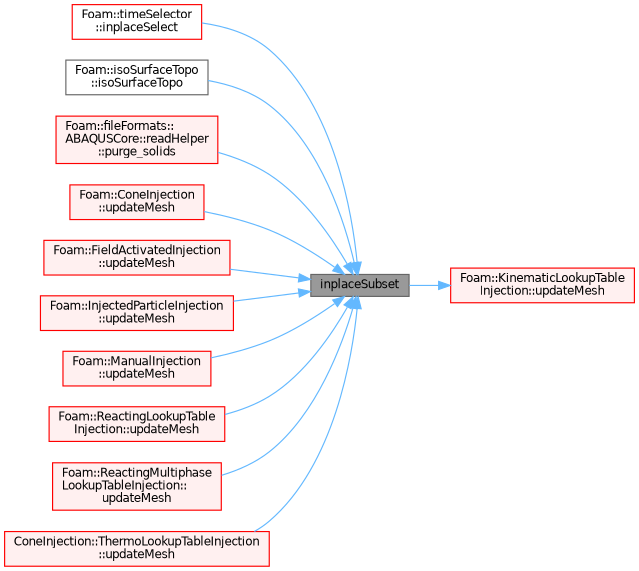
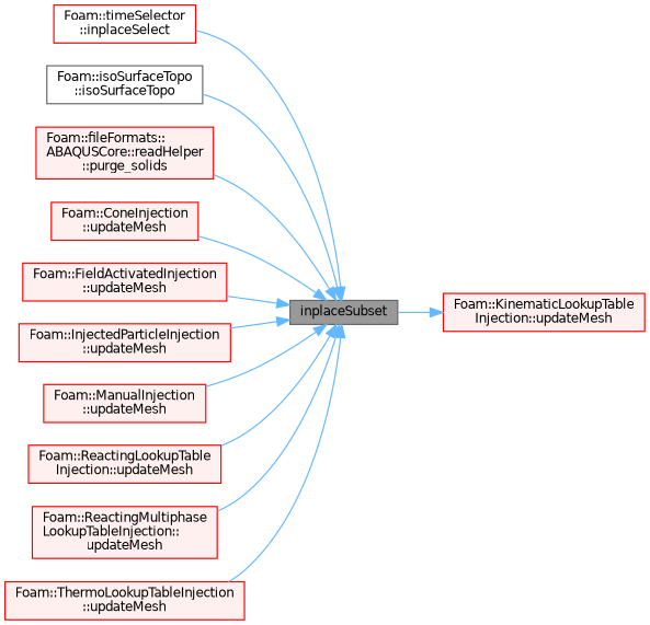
  digraph {
    rankdir=RL
    node [color=red fillcolor="#FFF0F0" fontname=Helvetica fontsize=10 shape=box style=filled]
    edge [color=steelblue1 dir=back fontname=Helvetica fontsize=10 labelfontname=Helvetica labelfontsize=10 style=solid]
    n1 [color=gray40 fillcolor=grey60 fontcolor=black height=0.2 label=inplaceSubset width=0.4]
    n2 [fillcolor=white height=0.2 label="Foam::timeSelector\l::inplaceSelect" width=0.4]
    n3 [color=grey40 fillcolor=white height=0.2 label="Foam::isoSurfaceTopo\l::isoSurfaceTopo" width=0.4]
    n4 [height=0.2 label="Foam::fileFormats::\lABAQUSCore::readHelper\l::purge_solids" width=0.4]
    n5 [height=0.2 label="Foam::ConeInjection\l::updateMesh" width=0.4]
    n6 [height=0.2 label="Foam::FieldActivatedInjection\l::updateMesh" width=0.4]
    n7 [height=0.2 label="Foam::InjectedParticleInjection\l::updateMesh" width=0.4]
    n8 [height=0.2 label="Foam::ManualInjection\l::updateMesh" width=0.4]
    n9 [height=0.2 label="Foam::ReactingLookupTable\lInjection::updateMesh" width=0.4]
    n10 [height=0.2 label="Foam::ReactingMultiphase\lLookupTableInjection::\lupdateMesh" width=0.4]
-   n11 [height=0.2 label="ConeInjection::ThermoLookupTableInjection\l::updateMesh" width=0.4]
+   n11 [height=0.2 label="Foam::ThermoLookupTableInjection\l::updateMesh" width=0.4]
    n12 [height=0.2 label="Foam::KinematicLookupTable\lInjection::updateMesh" width=0.4]
    n1 -> n2
    n1 -> n3
    n1 -> n4
    n1 -> n5
    n1 -> n6
    n1 -> n7
    n1 -> n8
    n1 -> n9
    n1 -> n10
    n1 -> n11
    n12 -> n1
  }
